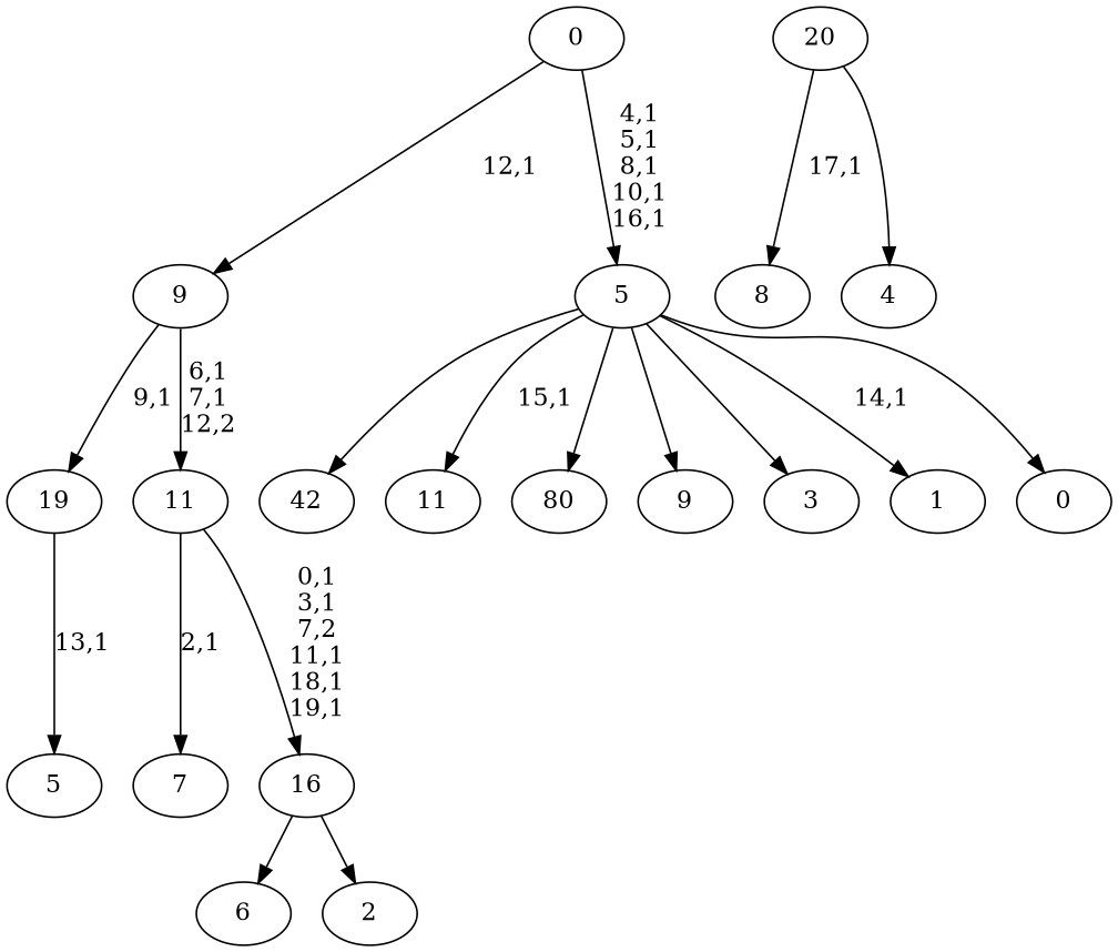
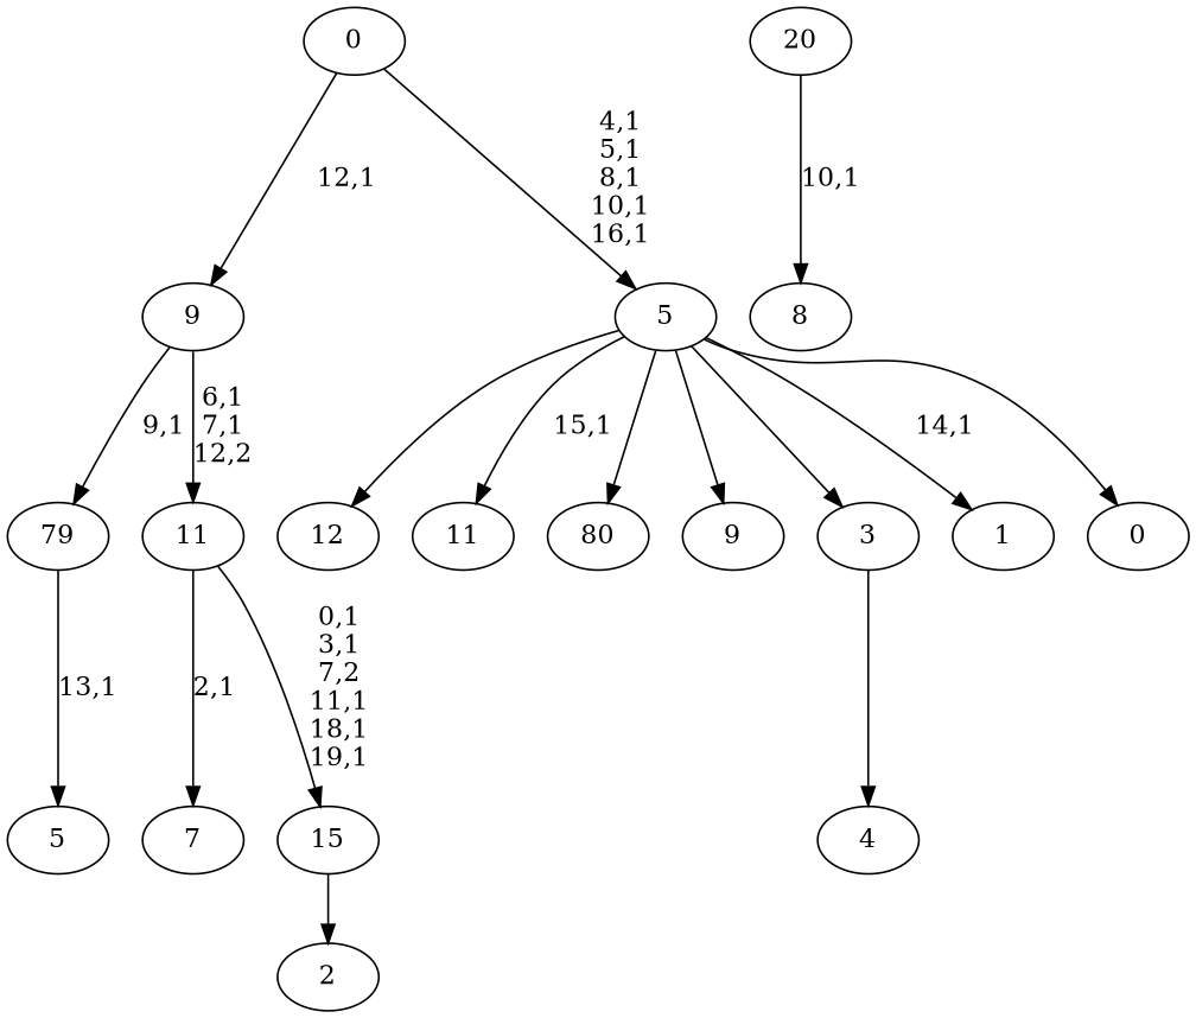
  digraph {
-   n1 [label=42]
+   n1 [label=12]
    n2 [label=11]
    n3 [label=80]
    n4 [label=9]
    n5 [label=8]
    n6 [label=7]
-   n7 [label=6]
    n8 [label=5]
    n9 [label=4]
    20
-   19
+   19 [label=79]
    n12 [label=3]
    n13 [label=2]
-   16
+   16 [label=15]
    11
    9
    n17 [label=1]
    n18 [label=0]
    5
    0
-   20 -> n5 [label="17,1"]
-   20 -> n9
+   20 -> n5 [label="10,1"]
+   n12 -> n9
    19 -> n8 [label="13,1"]
-   16 -> n7
    16 -> n13
    11 -> n6 [label="2,1"]
    11 -> 16 [label="0,1\n3,1\n7,2\n11,1\n18,1\n19,1"]
    9 -> 19 [label="9,1"]
    9 -> 11 [label="6,1\n7,1\n12,2"]
    5 -> n1
    5 -> n2 [label="15,1"]
    5 -> n3
    5 -> n4
    5 -> n12
    5 -> n17 [label="14,1"]
    5 -> n18
    0 -> 9 [label="12,1"]
    0 -> 5 [label="4,1\n5,1\n8,1\n10,1\n16,1"]
  }
